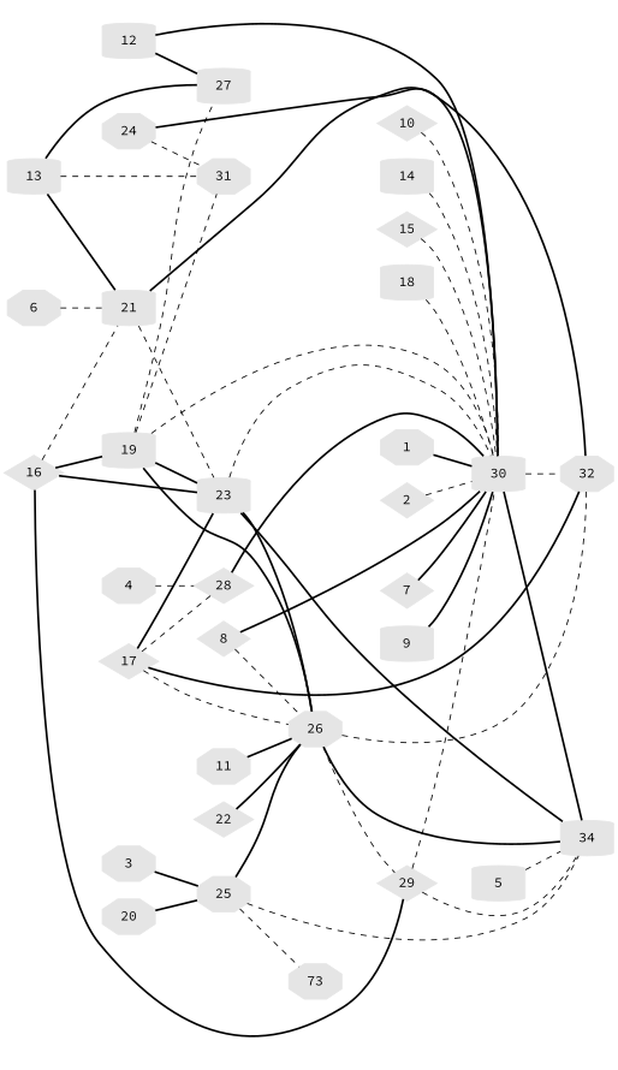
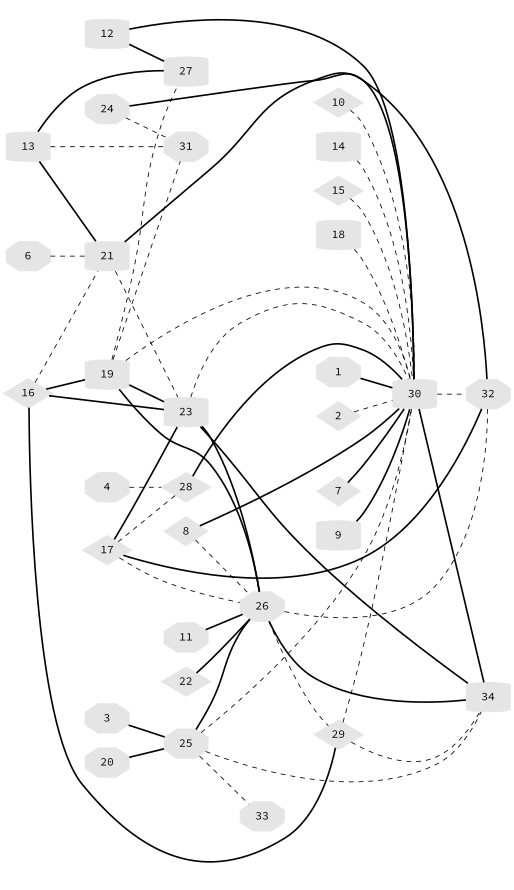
  graph {
    fontname="Source Code Pro"
    rankdir=LR
    node [color=gray90 fontname="Source Code Pro" shape=cylinder style=filled]
    edge [fontname="Source Code Pro" style=bold weight=1.0]
    30
    1 [shape=octagon]
    34
    32 [shape=octagon]
    2 [shape=diamond]
    3 [shape=octagon]
    25 [shape=octagon]
    26 [shape=octagon]
-   33 [shape=octagon label=73]
+   33 [shape=octagon]
    27
    28 [shape=diamond]
    4 [shape=octagon]
-   5
    21
    6 [shape=octagon]
    23
    7 [shape=diamond]
    8 [shape=diamond]
    29 [shape=diamond]
    9
    10 [shape=diamond]
    11 [shape=octagon]
    12
    13
    31 [shape=octagon]
    14
    15 [shape=diamond]
    16 [shape=diamond]
    19
    17 [shape=diamond]
    18
    20 [shape=octagon]
    22 [shape=diamond]
    24 [shape=octagon]
    30 -- 34 [weight=2.0]
    30 -- 32 [style=dashed weight=2.0]
    1 -- 30
    2 -- 30 [style=dashed]
    3 -- 25
+   25 -- 30 [style=dashed]
    25 -- 34 [style=dashed]
    25 -- 26
    25 -- 33 [style=dashed]
    26 -- 34 [weight=2.0]
    26 -- 32 [style=dashed]
    26 -- 29 [style=dashed weight=2.0]
    28 -- 30
    4 -- 28 [style=dashed]
-   5 -- 34 [style=dashed]
    21 -- 32
    21 -- 23 [style=dashed]
    6 -- 21 [style=dashed]
    23 -- 30 [style=dashed]
    23 -- 34
    23 -- 26
    7 -- 30
    8 -- 30
    8 -- 26 [style=dashed]
    29 -- 30 [style=dashed weight=2.0]
    29 -- 34 [style=dashed]
    9 -- 30
    10 -- 30 [style=dashed]
    11 -- 26
    12 -- 30
    12 -- 27
    13 -- 27
    13 -- 21
    13 -- 31 [style=dashed]
    14 -- 30 [style=dashed]
    15 -- 30 [style=dashed]
    16 -- 21 [style=dashed]
    16 -- 23
    16 -- 29
    16 -- 19
    19 -- 30 [style=dashed]
    19 -- 26 [weight=3.0]
    19 -- 27 [style=dashed weight=2.0]
    19 -- 23
    19 -- 31 [style=dashed]
    17 -- 32
    17 -- 26 [style=dashed weight=2.0]
    17 -- 28 [style=dashed]
    17 -- 23 [weight=2.0]
    18 -- 30 [style=dashed]
    20 -- 25
    22 -- 26
    24 -- 30
    24 -- 31 [style=dashed]
  }
